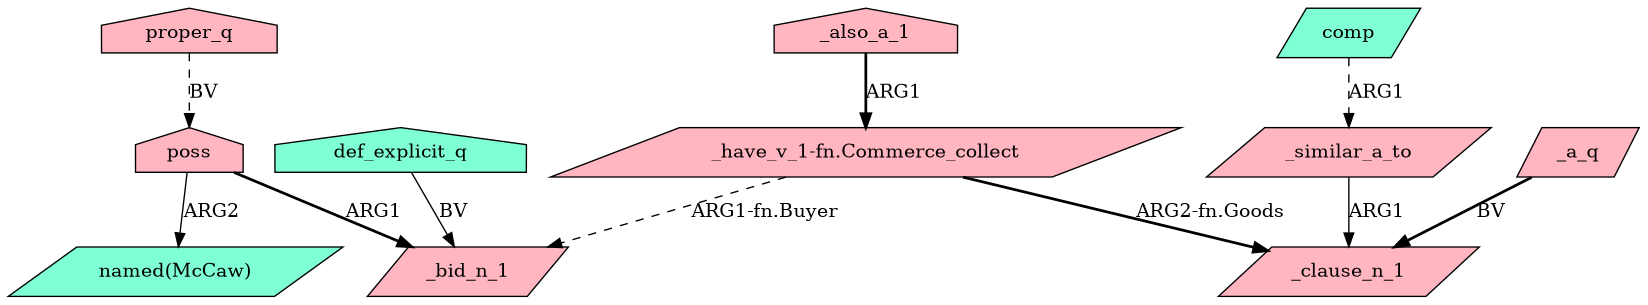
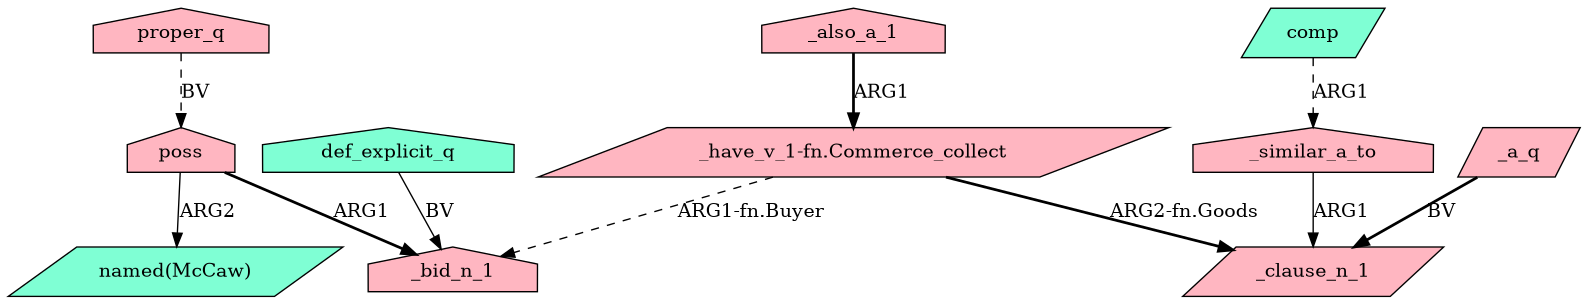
  digraph {
    node [fillcolor=lightpink shape=parallelogram style=filled]
    edge [style=bold]
    "_have_v_1-fn.Commerce_collect"
-   _bid_n_1
+   _bid_n_1 [shape=house]
    _clause_n_1
    proper_q [shape=house]
    poss [shape=house]
    "named(McCaw)" [fillcolor=aquamarine]
    _a_q
-   _similar_a_to
+   _similar_a_to [shape=house]
    _also_a_1 [shape=house]
    comp [fillcolor=aquamarine]
    def_explicit_q [fillcolor=aquamarine shape=house]
    "_have_v_1-fn.Commerce_collect" -> _bid_n_1 [label="ARG1-fn.Buyer" style=dashed]
    "_have_v_1-fn.Commerce_collect" -> _clause_n_1 [label="ARG2-fn.Goods"]
    proper_q -> poss [label=BV style=dashed]
    poss -> _bid_n_1 [label=ARG1]
    poss -> "named(McCaw)" [label=ARG2 style=solid]
    _a_q -> _clause_n_1 [label=BV]
    _similar_a_to -> _clause_n_1 [label=ARG1 style=solid]
    _also_a_1 -> "_have_v_1-fn.Commerce_collect" [label=ARG1]
    comp -> _similar_a_to [label=ARG1 style=dashed]
    def_explicit_q -> _bid_n_1 [label=BV style=solid]
  }
